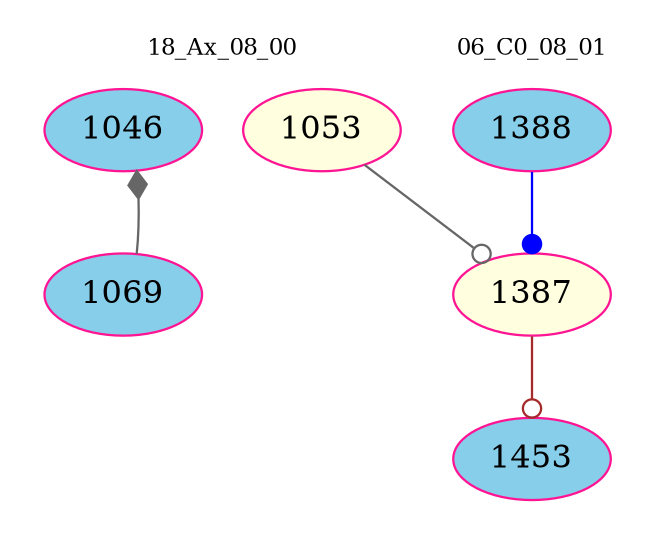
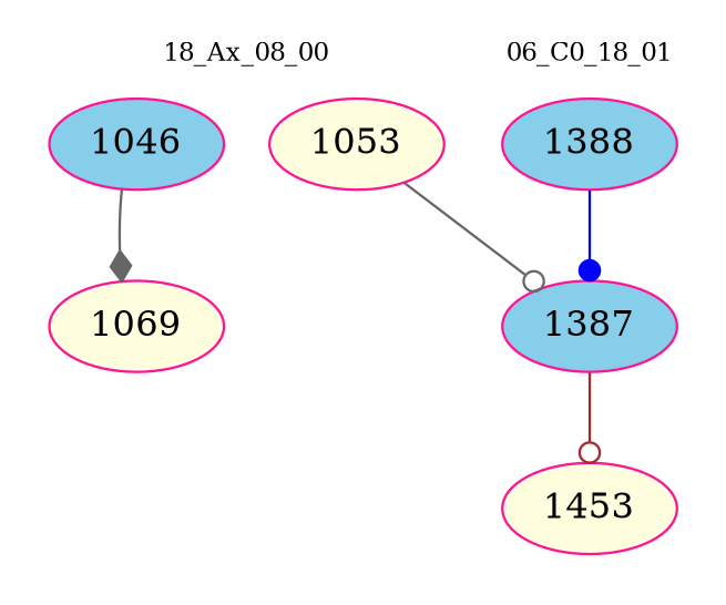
  digraph {
    node [color=deeppink fillcolor=skyblue style=filled]
    edge [arrowhead=odot color=gray40]
    n1 [fillcolor=lightyellow label=1053]
    n2 [label=1046]
-   n3 [label=1069]
+   n3 [fillcolor=lightyellow label=1069]
    n4 [label=1388]
-   n5 [fillcolor=lightyellow label=1387]
-   n6 [label=1453]
+   n5 [label=1387]
+   n6 [fillcolor=lightyellow label=1453]
    subgraph cluster_1 {
      color=white
      fontsize=10
      label="18_Ax_08_00"
      n1
      n2
      n3
    }
    subgraph cluster_2 {
      color=white
      fontsize=10
-     label="06_C0_08_01"
+     label="06_C0_18_01"
      n4
      n5
      n6
    }
    n1 -> n5
-   n3 -> n2 [arrowhead=diamond]
+   n2 -> n3 [arrowhead=diamond]
    n4 -> n5 [arrowhead=dot color=blue]
    n5 -> n6 [color=brown]
  }
